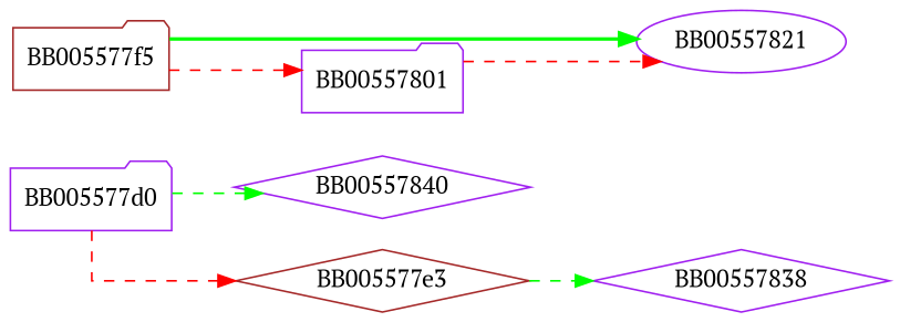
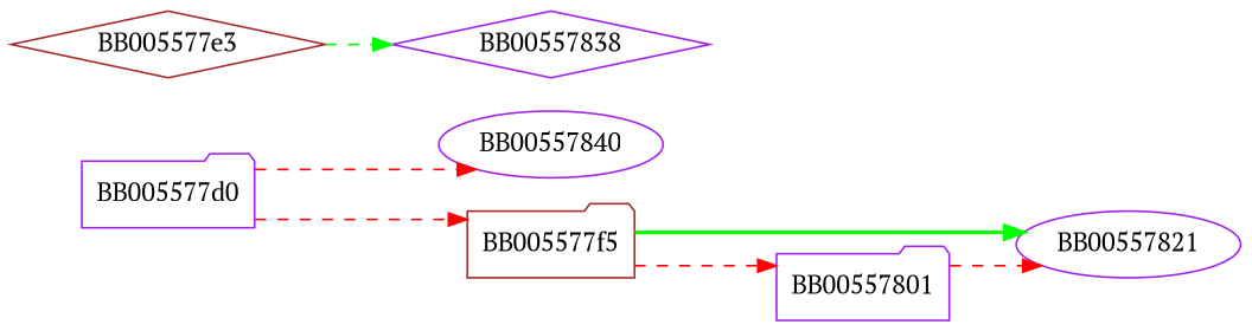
  digraph {
    fontname="PT Serif"
    rankdir=LR
    splines=ortho
    node [color=purple fontname="PT Serif" shape=folder]
    edge [color=green fontname="PT Serif" style=dashed]
-   BB00557840 [shape=diamond]
+   BB00557840 [shape=ellipse]
    BB005577d0
    BB005577e3 [color=brown shape=diamond]
    BB00557838 [shape=diamond]
    BB005577f5 [color=brown]
    BB00557821 [shape=ellipse]
    BB00557801
-   BB005577d0 -> BB00557840
-   BB005577d0 -> BB005577e3 [color=red]
+   BB005577d0 -> BB00557840 [color=red]
+   BB005577d0 -> BB005577f5 [color=red]
    BB005577e3 -> BB00557838
    BB005577f5 -> BB00557821 [style=bold]
    BB005577f5 -> BB00557801 [color=red]
    BB00557801 -> BB00557821 [color=red]
  }
